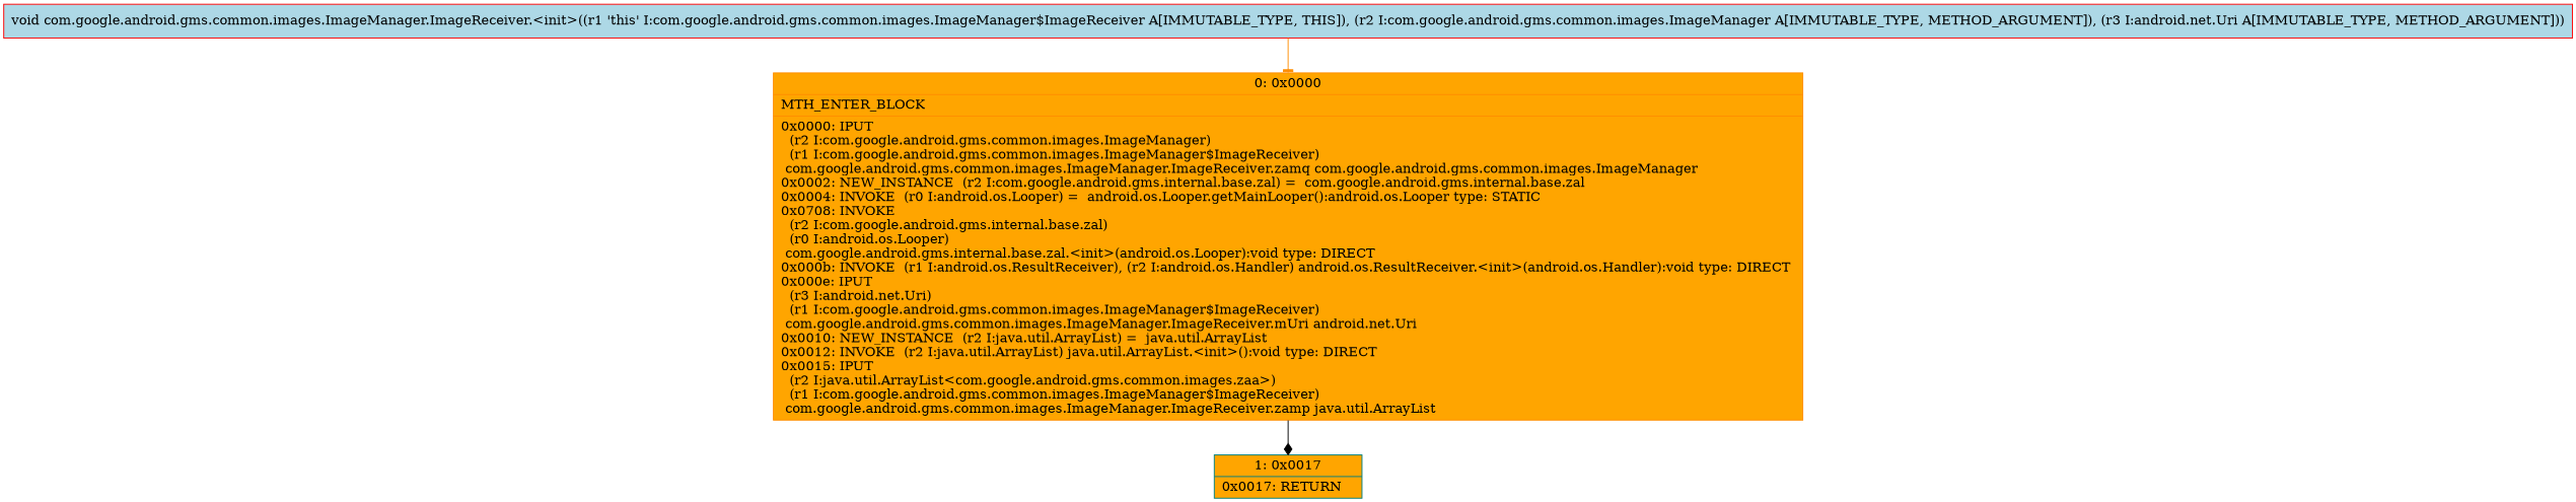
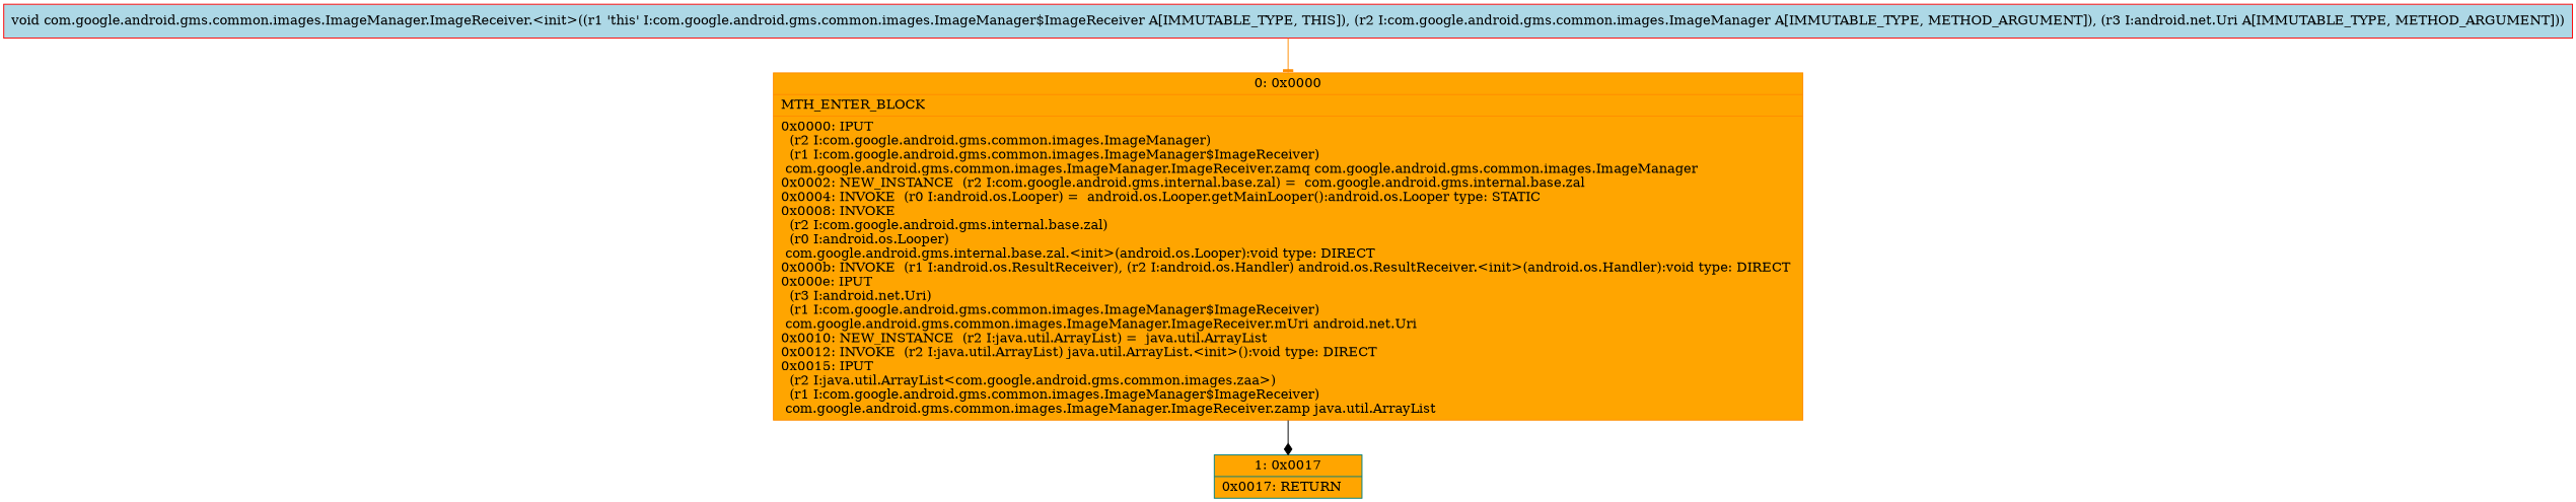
  digraph {
    node [shape=record style=filled fillcolor=orange]
-   n1 [label="{0\:\ 0x0000|MTH_ENTER_BLOCK\l|0x0000: IPUT  \l  (r2 I:com.google.android.gms.common.images.ImageManager)\l  (r1 I:com.google.android.gms.common.images.ImageManager$ImageReceiver)\l com.google.android.gms.common.images.ImageManager.ImageReceiver.zamq com.google.android.gms.common.images.ImageManager \l0x0002: NEW_INSTANCE  (r2 I:com.google.android.gms.internal.base.zal) =  com.google.android.gms.internal.base.zal \l0x0004: INVOKE  (r0 I:android.os.Looper) =  android.os.Looper.getMainLooper():android.os.Looper type: STATIC \l0x0708: INVOKE  \l  (r2 I:com.google.android.gms.internal.base.zal)\l  (r0 I:android.os.Looper)\l com.google.android.gms.internal.base.zal.\<init\>(android.os.Looper):void type: DIRECT \l0x000b: INVOKE  (r1 I:android.os.ResultReceiver), (r2 I:android.os.Handler) android.os.ResultReceiver.\<init\>(android.os.Handler):void type: DIRECT \l0x000e: IPUT  \l  (r3 I:android.net.Uri)\l  (r1 I:com.google.android.gms.common.images.ImageManager$ImageReceiver)\l com.google.android.gms.common.images.ImageManager.ImageReceiver.mUri android.net.Uri \l0x0010: NEW_INSTANCE  (r2 I:java.util.ArrayList) =  java.util.ArrayList \l0x0012: INVOKE  (r2 I:java.util.ArrayList) java.util.ArrayList.\<init\>():void type: DIRECT \l0x0015: IPUT  \l  (r2 I:java.util.ArrayList\<com.google.android.gms.common.images.zaa\>)\l  (r1 I:com.google.android.gms.common.images.ImageManager$ImageReceiver)\l com.google.android.gms.common.images.ImageManager.ImageReceiver.zamp java.util.ArrayList \l}" color=darkorange]
+   n1 [label="{0\:\ 0x0000|MTH_ENTER_BLOCK\l|0x0000: IPUT  \l  (r2 I:com.google.android.gms.common.images.ImageManager)\l  (r1 I:com.google.android.gms.common.images.ImageManager$ImageReceiver)\l com.google.android.gms.common.images.ImageManager.ImageReceiver.zamq com.google.android.gms.common.images.ImageManager \l0x0002: NEW_INSTANCE  (r2 I:com.google.android.gms.internal.base.zal) =  com.google.android.gms.internal.base.zal \l0x0004: INVOKE  (r0 I:android.os.Looper) =  android.os.Looper.getMainLooper():android.os.Looper type: STATIC \l0x0008: INVOKE  \l  (r2 I:com.google.android.gms.internal.base.zal)\l  (r0 I:android.os.Looper)\l com.google.android.gms.internal.base.zal.\<init\>(android.os.Looper):void type: DIRECT \l0x000b: INVOKE  (r1 I:android.os.ResultReceiver), (r2 I:android.os.Handler) android.os.ResultReceiver.\<init\>(android.os.Handler):void type: DIRECT \l0x000e: IPUT  \l  (r3 I:android.net.Uri)\l  (r1 I:com.google.android.gms.common.images.ImageManager$ImageReceiver)\l com.google.android.gms.common.images.ImageManager.ImageReceiver.mUri android.net.Uri \l0x0010: NEW_INSTANCE  (r2 I:java.util.ArrayList) =  java.util.ArrayList \l0x0012: INVOKE  (r2 I:java.util.ArrayList) java.util.ArrayList.\<init\>():void type: DIRECT \l0x0015: IPUT  \l  (r2 I:java.util.ArrayList\<com.google.android.gms.common.images.zaa\>)\l  (r1 I:com.google.android.gms.common.images.ImageManager$ImageReceiver)\l com.google.android.gms.common.images.ImageManager.ImageReceiver.zamp java.util.ArrayList \l}" color=darkorange]
    n2 [label="{1\:\ 0x0017|0x0017: RETURN   \l}" color=teal]
    n3 [label="{void com.google.android.gms.common.images.ImageManager.ImageReceiver.\<init\>((r1 'this' I:com.google.android.gms.common.images.ImageManager$ImageReceiver A[IMMUTABLE_TYPE, THIS]), (r2 I:com.google.android.gms.common.images.ImageManager A[IMMUTABLE_TYPE, METHOD_ARGUMENT]), (r3 I:android.net.Uri A[IMMUTABLE_TYPE, METHOD_ARGUMENT])) }" fillcolor=lightblue color=red]
    n1 -> n2 [color=black arrowhead=diamond]
    n3 -> n1 [color=darkorange arrowhead=tee]
  }
